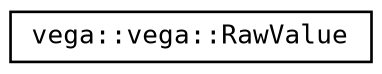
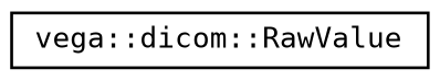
  digraph {
    rankdir=LR
    fontname="DejaVu Sans Mono"
-   n1 [color=black fillcolor=white fontname="DejaVu Sans Mono" fontsize=10 height=0.2 label="vega::vega::RawValue" shape=record style=filled width=0.4]
+   n1 [color=black fillcolor=white fontname="DejaVu Sans Mono" fontsize=10 height=0.2 label="vega::dicom::RawValue" shape=record style=filled width=0.4]
  }
